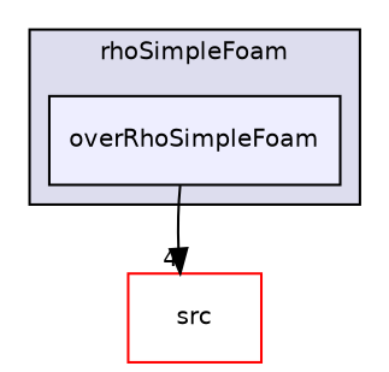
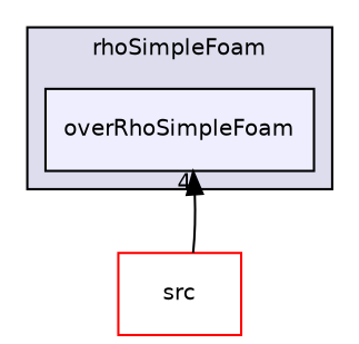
  digraph {
    compound=true
    node [fontname=Helvetica fontsize=10 shape=box]
    n1 [fillcolor="#eeeeff" label=overRhoSimpleFoam pencolor=black style=filled]
    n2 [color=red label=src]
    subgraph cluster_1 {
      bgcolor="#ddddee"
      fontname=Helvetica
      fontsize=10
      label=rhoSimpleFoam
      pencolor=black
      n1
    }
-   n1 -> n2 [headlabel=4 labeldistance=1.5 labelfontname=Helvetica labelfontsize=10]
+   n2 -> n1 [headlabel=4 labeldistance=1.5 labelfontname=Helvetica labelfontsize=10]
  }
